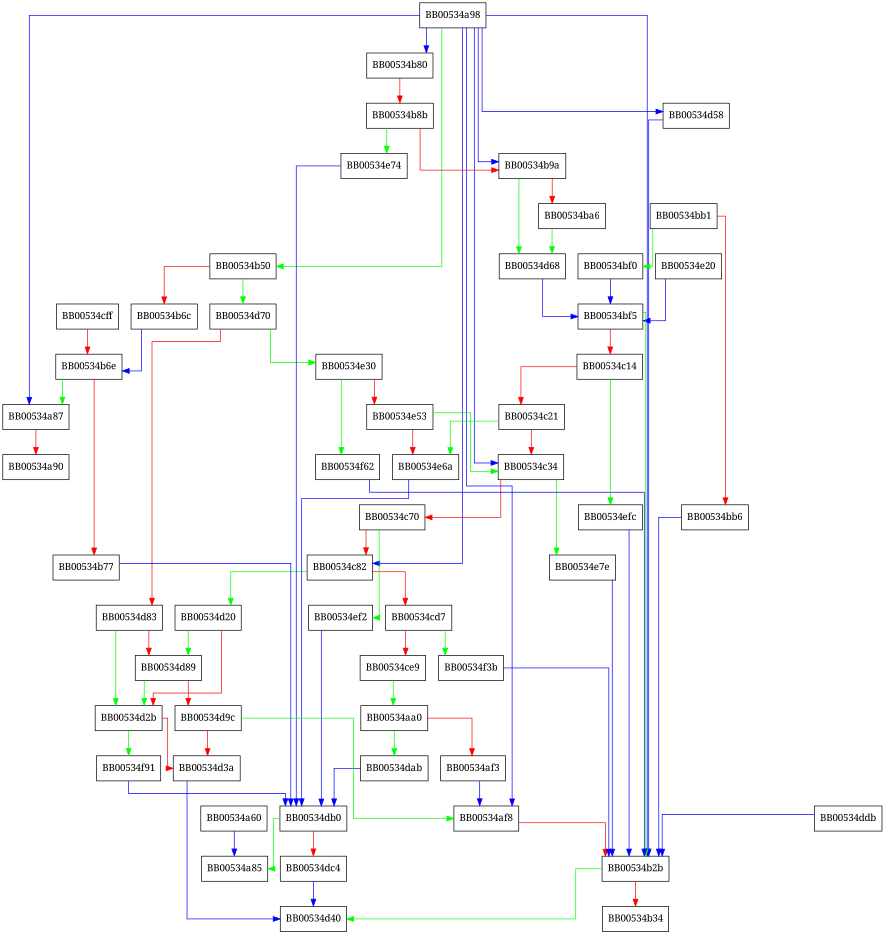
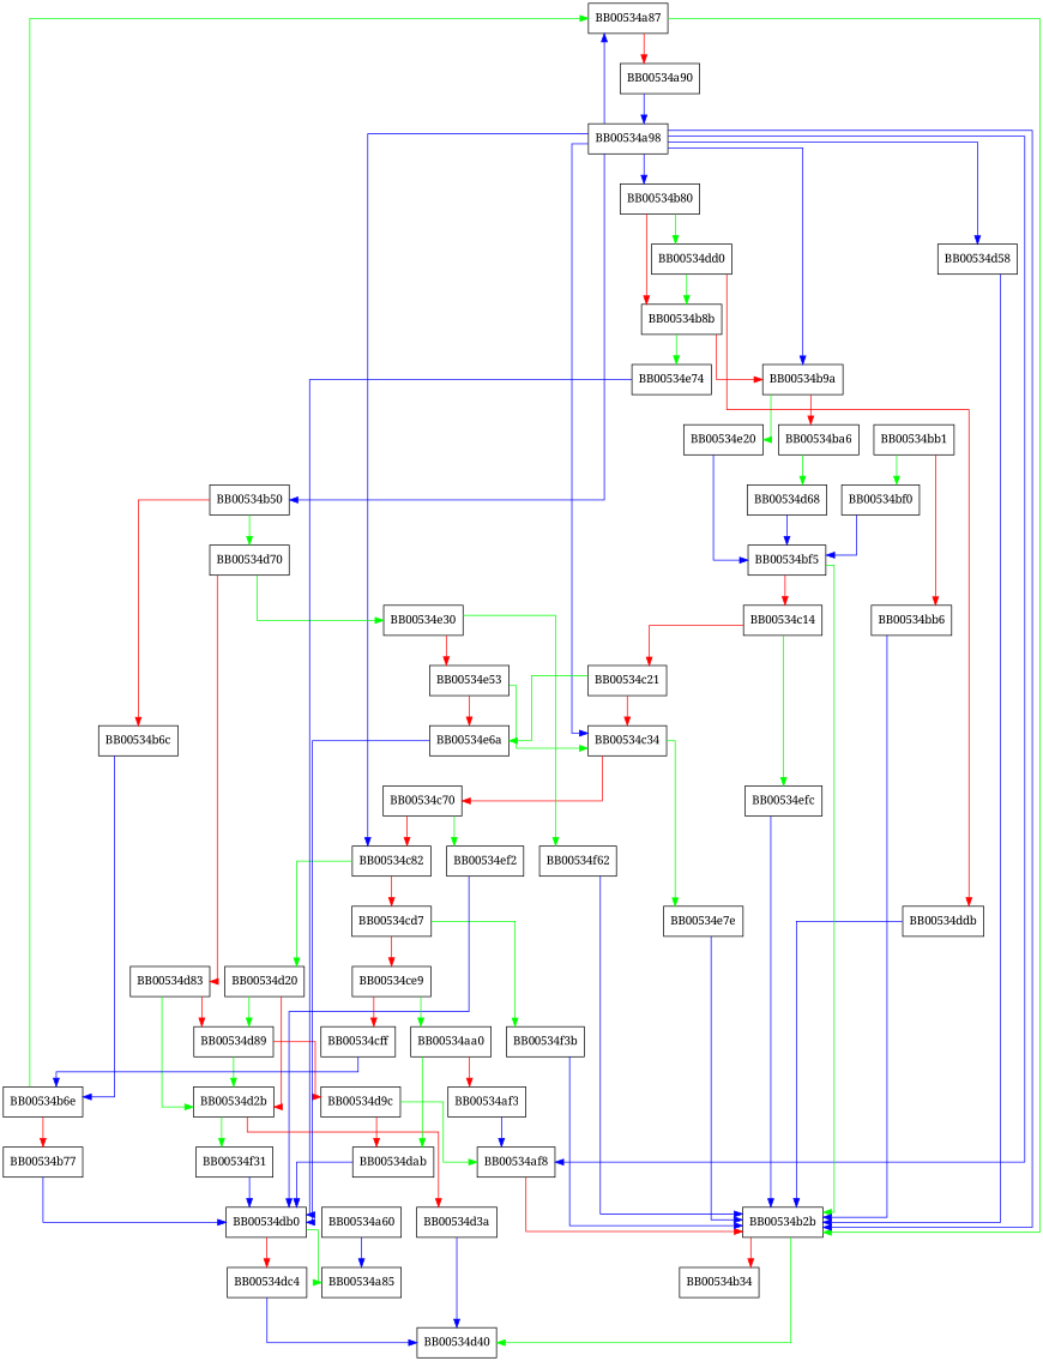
  digraph {
    fontname="Noto Serif"
    splines=ortho
    node [fontname="Noto Serif" shape=box]
    edge [color=blue fontname="Noto Serif"]
    BB00534a60
    BB00534a85
    BB00534a87
    BB00534b2b
    BB00534a90
    BB00534d40
    BB00534b34
    BB00534a98
    BB00534b80
    BB00534b9a
    BB00534c34
    BB00534c82
    BB00534d58
    BB00534b50
    BB00534af8
+   BB00534dd0
    BB00534b8b
    BB00534e20
    BB00534ba6
    BB00534e7e
    BB00534c70
    BB00534d20
    BB00534cd7
    BB00534d70
    BB00534b6c
    BB00534ddb
    BB00534e74
    BB00534bf5
    BB00534d68
    BB00534ef2
    BB00534d89
    BB00534d2b
    BB00534f3b
    BB00534ce9
    BB00534e30
    BB00534d83
    BB00534b6e
    BB00534aa0
    BB00534dab
    BB00534af3
    BB00534db0
    BB00534dc4
    BB00534f62
    BB00534e53
    BB00534b77
    BB00534c14
    BB00534bb1
    BB00534bf0
    BB00534bb6
    BB00534efc
    BB00534c21
    BB00534e6a
    BB00534d9c
-   BB00534f31 [label=BB00534f91]
+   BB00534f31
    BB00534d3a
    BB00534cff
    BB00534a60 -> BB00534a85
+   BB00534a87 -> BB00534b2b [color=green]
    BB00534a87 -> BB00534a90 [color=red]
    BB00534b2b -> BB00534d40 [color=green]
    BB00534b2b -> BB00534b34 [color=red]
+   BB00534a90 -> BB00534a98
    BB00534a98 -> BB00534a87
    BB00534a98 -> BB00534b2b
    BB00534a98 -> BB00534b80
    BB00534a98 -> BB00534b9a
    BB00534a98 -> BB00534c34
    BB00534a98 -> BB00534c82
    BB00534a98 -> BB00534d58
-   BB00534a98 -> BB00534b50 [color=green]
+   BB00534a98 -> BB00534b50
    BB00534a98 -> BB00534af8
+   BB00534b80 -> BB00534dd0 [color=green]
    BB00534b80 -> BB00534b8b [color=red]
-   BB00534b9a -> BB00534d68 [color=green]
+   BB00534b9a -> BB00534e20 [color=green]
    BB00534b9a -> BB00534ba6 [color=red]
    BB00534c34 -> BB00534e7e [color=green]
    BB00534c34 -> BB00534c70 [color=red]
    BB00534c82 -> BB00534d20 [color=green]
    BB00534c82 -> BB00534cd7 [color=red]
    BB00534d58 -> BB00534b2b
    BB00534b50 -> BB00534d70 [color=green]
    BB00534b50 -> BB00534b6c [color=red]
    BB00534af8 -> BB00534b2b [color=red]
+   BB00534dd0 -> BB00534b8b [color=green]
+   BB00534dd0 -> BB00534ddb [color=red]
    BB00534b8b -> BB00534b9a [color=red]
    BB00534b8b -> BB00534e74 [color=green]
    BB00534e20 -> BB00534bf5
    BB00534ba6 -> BB00534d68 [color=green]
    BB00534e7e -> BB00534b2b
    BB00534c70 -> BB00534c82 [color=red]
    BB00534c70 -> BB00534ef2 [color=green]
    BB00534d20 -> BB00534d89 [color=green]
    BB00534d20 -> BB00534d2b [color=red]
    BB00534cd7 -> BB00534f3b [color=green]
    BB00534cd7 -> BB00534ce9 [color=red]
    BB00534d70 -> BB00534e30 [color=green]
    BB00534d70 -> BB00534d83 [color=red]
    BB00534b6c -> BB00534b6e
    BB00534ddb -> BB00534b2b
    BB00534e74 -> BB00534db0
    BB00534bf5 -> BB00534b2b [color=green]
    BB00534bf5 -> BB00534c14 [color=red]
    BB00534d68 -> BB00534bf5
    BB00534ef2 -> BB00534db0
    BB00534d89 -> BB00534d2b [color=green]
    BB00534d89 -> BB00534d9c [color=red]
    BB00534d2b -> BB00534f31 [color=green]
    BB00534d2b -> BB00534d3a [color=red]
    BB00534f3b -> BB00534b2b
    BB00534ce9 -> BB00534aa0 [color=green]
+   BB00534ce9 -> BB00534cff [color=red]
    BB00534e30 -> BB00534f62 [color=green]
    BB00534e30 -> BB00534e53 [color=red]
    BB00534d83 -> BB00534d89 [color=red]
    BB00534d83 -> BB00534d2b [color=green]
    BB00534b6e -> BB00534a87 [color=green]
    BB00534b6e -> BB00534b77 [color=red]
    BB00534aa0 -> BB00534dab [color=green]
    BB00534aa0 -> BB00534af3 [color=red]
    BB00534dab -> BB00534db0
    BB00534af3 -> BB00534af8
    BB00534db0 -> BB00534a85 [color=green]
    BB00534db0 -> BB00534dc4 [color=red]
    BB00534dc4 -> BB00534d40
    BB00534f62 -> BB00534b2b
    BB00534e53 -> BB00534c34 [color=green]
    BB00534e53 -> BB00534e6a [color=red]
    BB00534b77 -> BB00534db0
    BB00534c14 -> BB00534efc [color=green]
    BB00534c14 -> BB00534c21 [color=red]
    BB00534bb1 -> BB00534bf0 [color=green]
    BB00534bb1 -> BB00534bb6 [color=red]
    BB00534bf0 -> BB00534bf5
    BB00534bb6 -> BB00534b2b
    BB00534efc -> BB00534b2b
    BB00534c21 -> BB00534c34 [color=red]
    BB00534c21 -> BB00534e6a [color=green]
    BB00534e6a -> BB00534db0
    BB00534d9c -> BB00534af8 [color=green]
-   BB00534d9c -> BB00534d3a [color=red]
+   BB00534d9c -> BB00534dab [color=red]
    BB00534f31 -> BB00534db0
    BB00534d3a -> BB00534d40
-   BB00534cff -> BB00534b6e [color=red]
+   BB00534cff -> BB00534b6e
  }
